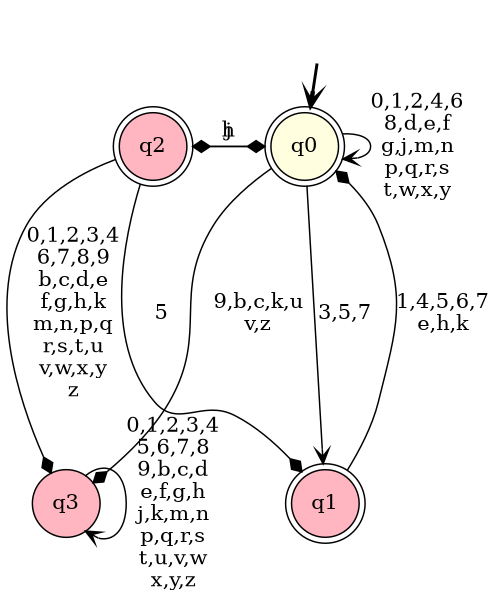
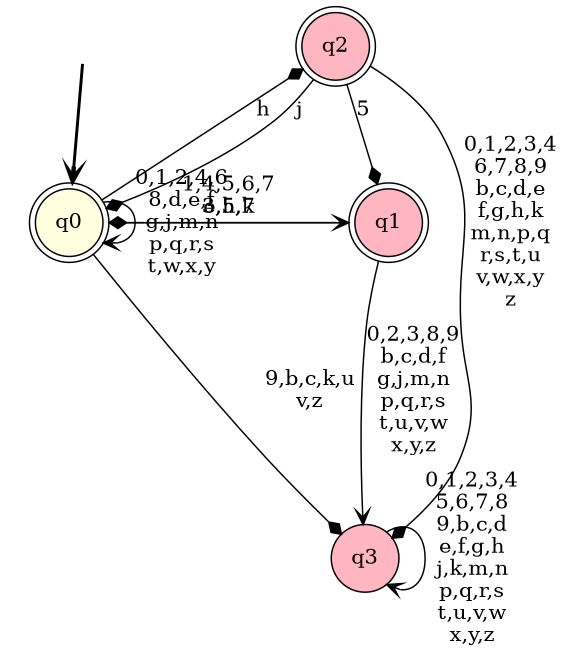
  digraph {
    rankdir=TB
    node [shape=doublecircle style="rounded,filled" color=black fillcolor=lightpink]
    edge [arrowhead=diamond]
    __start0 [height=0 shape=none style=invis width=0 color="" fillcolor=""]
    n2 [fillcolor=lightyellow label=q0]
    n3 [label=q1]
    n4 [label=q2 style=filled]
    n5 [label=q3 shape=circle style=filled]
    subgraph cluster_1 {
      nodesep=0.15
      ranksep=0.15
      style=invis
      __start0
      n2
    }
    __start0 -> n2 [arrowhead=vee penwidth=2]
    n2 -> n2 [arrowhead=vee label="0,1,2,4,6\n8,d,e,f\ng,j,m,n\np,q,r,s\nt,w,x,y"]
    n2 -> n3 [arrowhead=vee label="3,5,7"]
    n2 -> n4 [label=h]
    n2 -> n5 [label="9,b,c,k,u\nv,z"]
    n3 -> n2 [label="1,4,5,6,7\ne,h,k"]
+   n3 -> n5 [arrowhead=vee label="0,2,3,8,9\nb,c,d,f\ng,j,m,n\np,q,r,s\nt,u,v,w\nx,y,z"]
    n4 -> n2 [label=j]
    n4 -> n3 [label=5]
    n4 -> n5 [label="0,1,2,3,4\n6,7,8,9\nb,c,d,e\nf,g,h,k\nm,n,p,q\nr,s,t,u\nv,w,x,y\nz"]
    n5 -> n5 [arrowhead=vee label="0,1,2,3,4\n5,6,7,8\n9,b,c,d\ne,f,g,h\nj,k,m,n\np,q,r,s\nt,u,v,w\nx,y,z"]
  }
